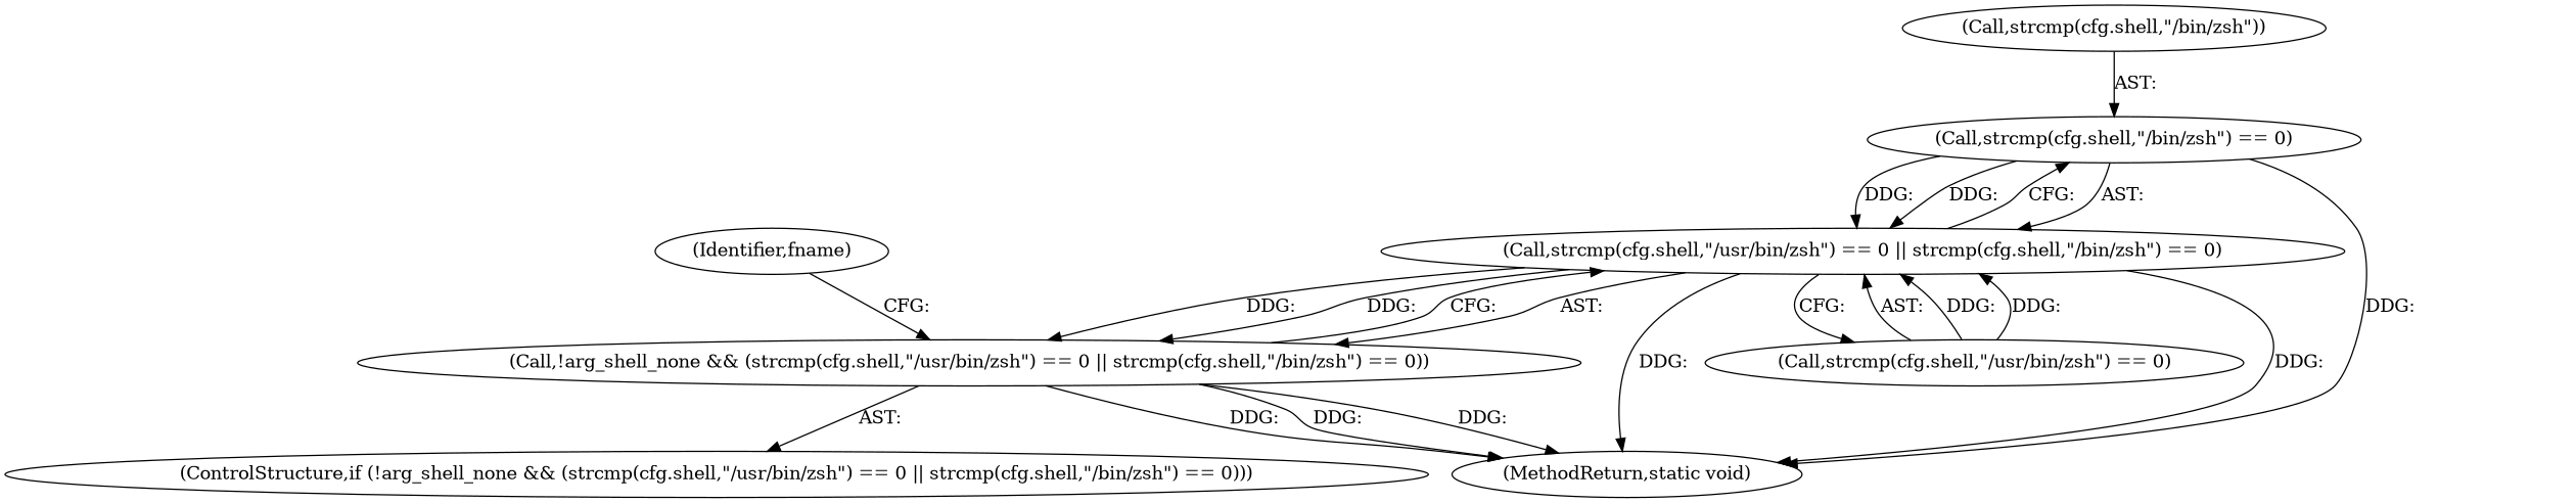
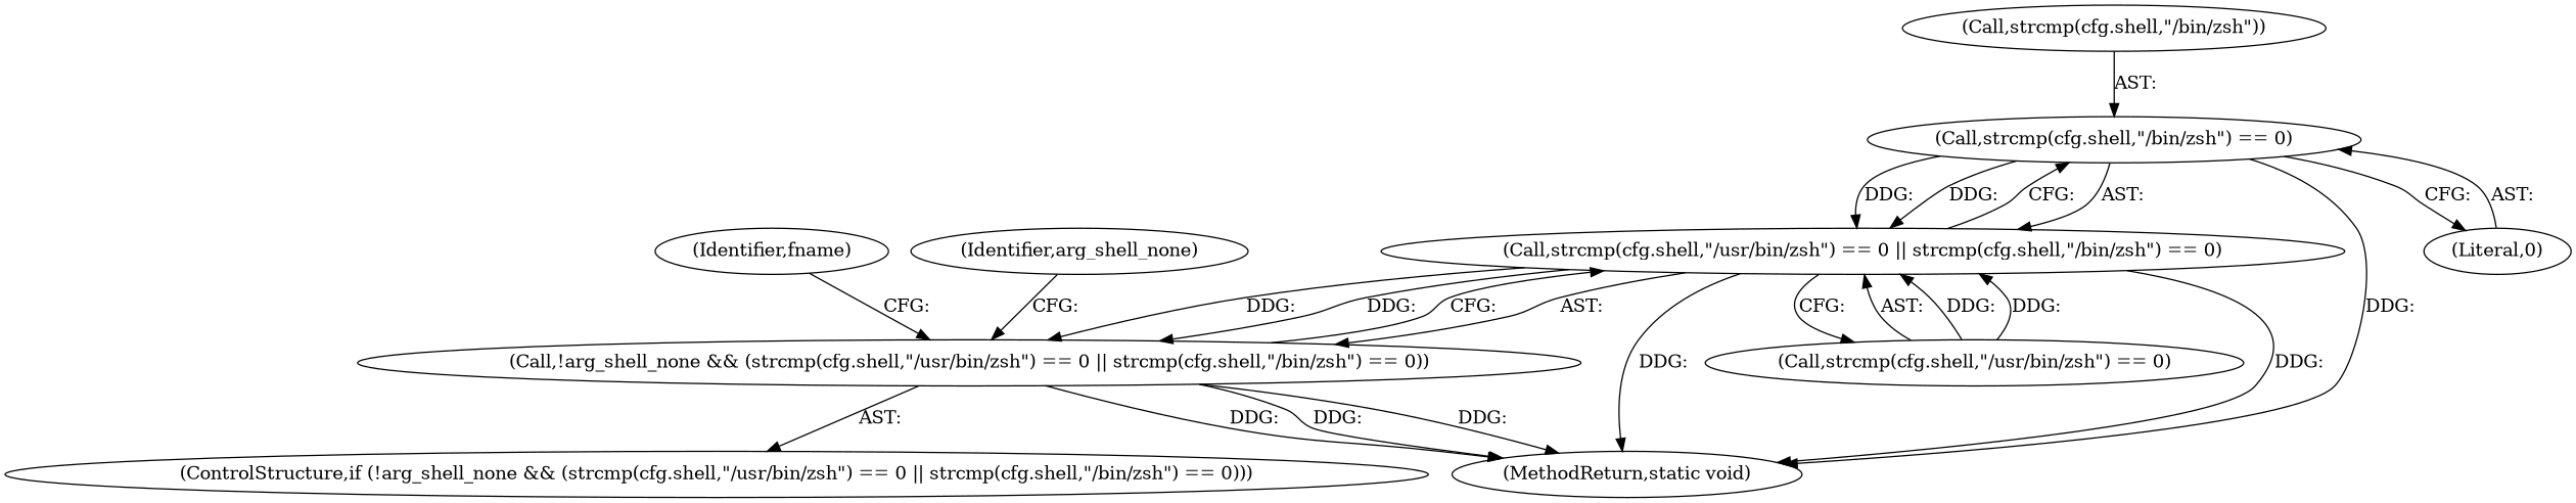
  digraph {
    n1 [label="(Call,strcmp(cfg.shell,\"/bin/zsh\") == 0)"]
    n2 [label="(Call,strcmp(cfg.shell,\"/usr/bin/zsh\") == 0 || strcmp(cfg.shell,\"/bin/zsh\") == 0)"]
    n3 [label="(MethodReturn,static void)"]
+   n4 [label="(Literal,0)"]
    n5 [label="(Call,!arg_shell_none && (strcmp(cfg.shell,\"/usr/bin/zsh\") == 0 || strcmp(cfg.shell,\"/bin/zsh\") == 0))"]
    n6 [label="(Call,strcmp(cfg.shell,\"/usr/bin/zsh\") == 0)"]
    n7 [label="(ControlStructure,if (!arg_shell_none && (strcmp(cfg.shell,\"/usr/bin/zsh\") == 0 || strcmp(cfg.shell,\"/bin/zsh\") == 0)))"]
+   n8 [label="(Identifier,arg_shell_none)"]
    n9 [label="(Call,strcmp(cfg.shell,\"/bin/zsh\"))"]
    n10 [label="(Identifier,fname)"]
    n1 -> n2 [label="AST: "]
    n1 -> n2 [label="DDG: "]
    n1 -> n2 [label="DDG: "]
    n1 -> n3 [label="DDG: "]
+   n1 -> n4 [label="CFG: "]
    n2 -> n1 [label="CFG: "]
    n2 -> n3 [label="DDG: "]
    n2 -> n3 [label="DDG: "]
    n2 -> n5 [label="AST: "]
    n2 -> n5 [label="DDG: "]
    n2 -> n5 [label="DDG: "]
    n2 -> n6 [label="CFG: "]
+   n4 -> n1 [label="AST: "]
    n5 -> n2 [label="CFG: "]
    n5 -> n3 [label="DDG: "]
    n5 -> n3 [label="DDG: "]
    n5 -> n3 [label="DDG: "]
    n5 -> n7 [label="AST: "]
    n6 -> n2 [label="AST: "]
    n6 -> n2 [label="DDG: "]
    n6 -> n2 [label="DDG: "]
+   n8 -> n5 [label="CFG: "]
    n9 -> n1 [label="AST: "]
    n10 -> n5 [label="CFG: "]
  }
